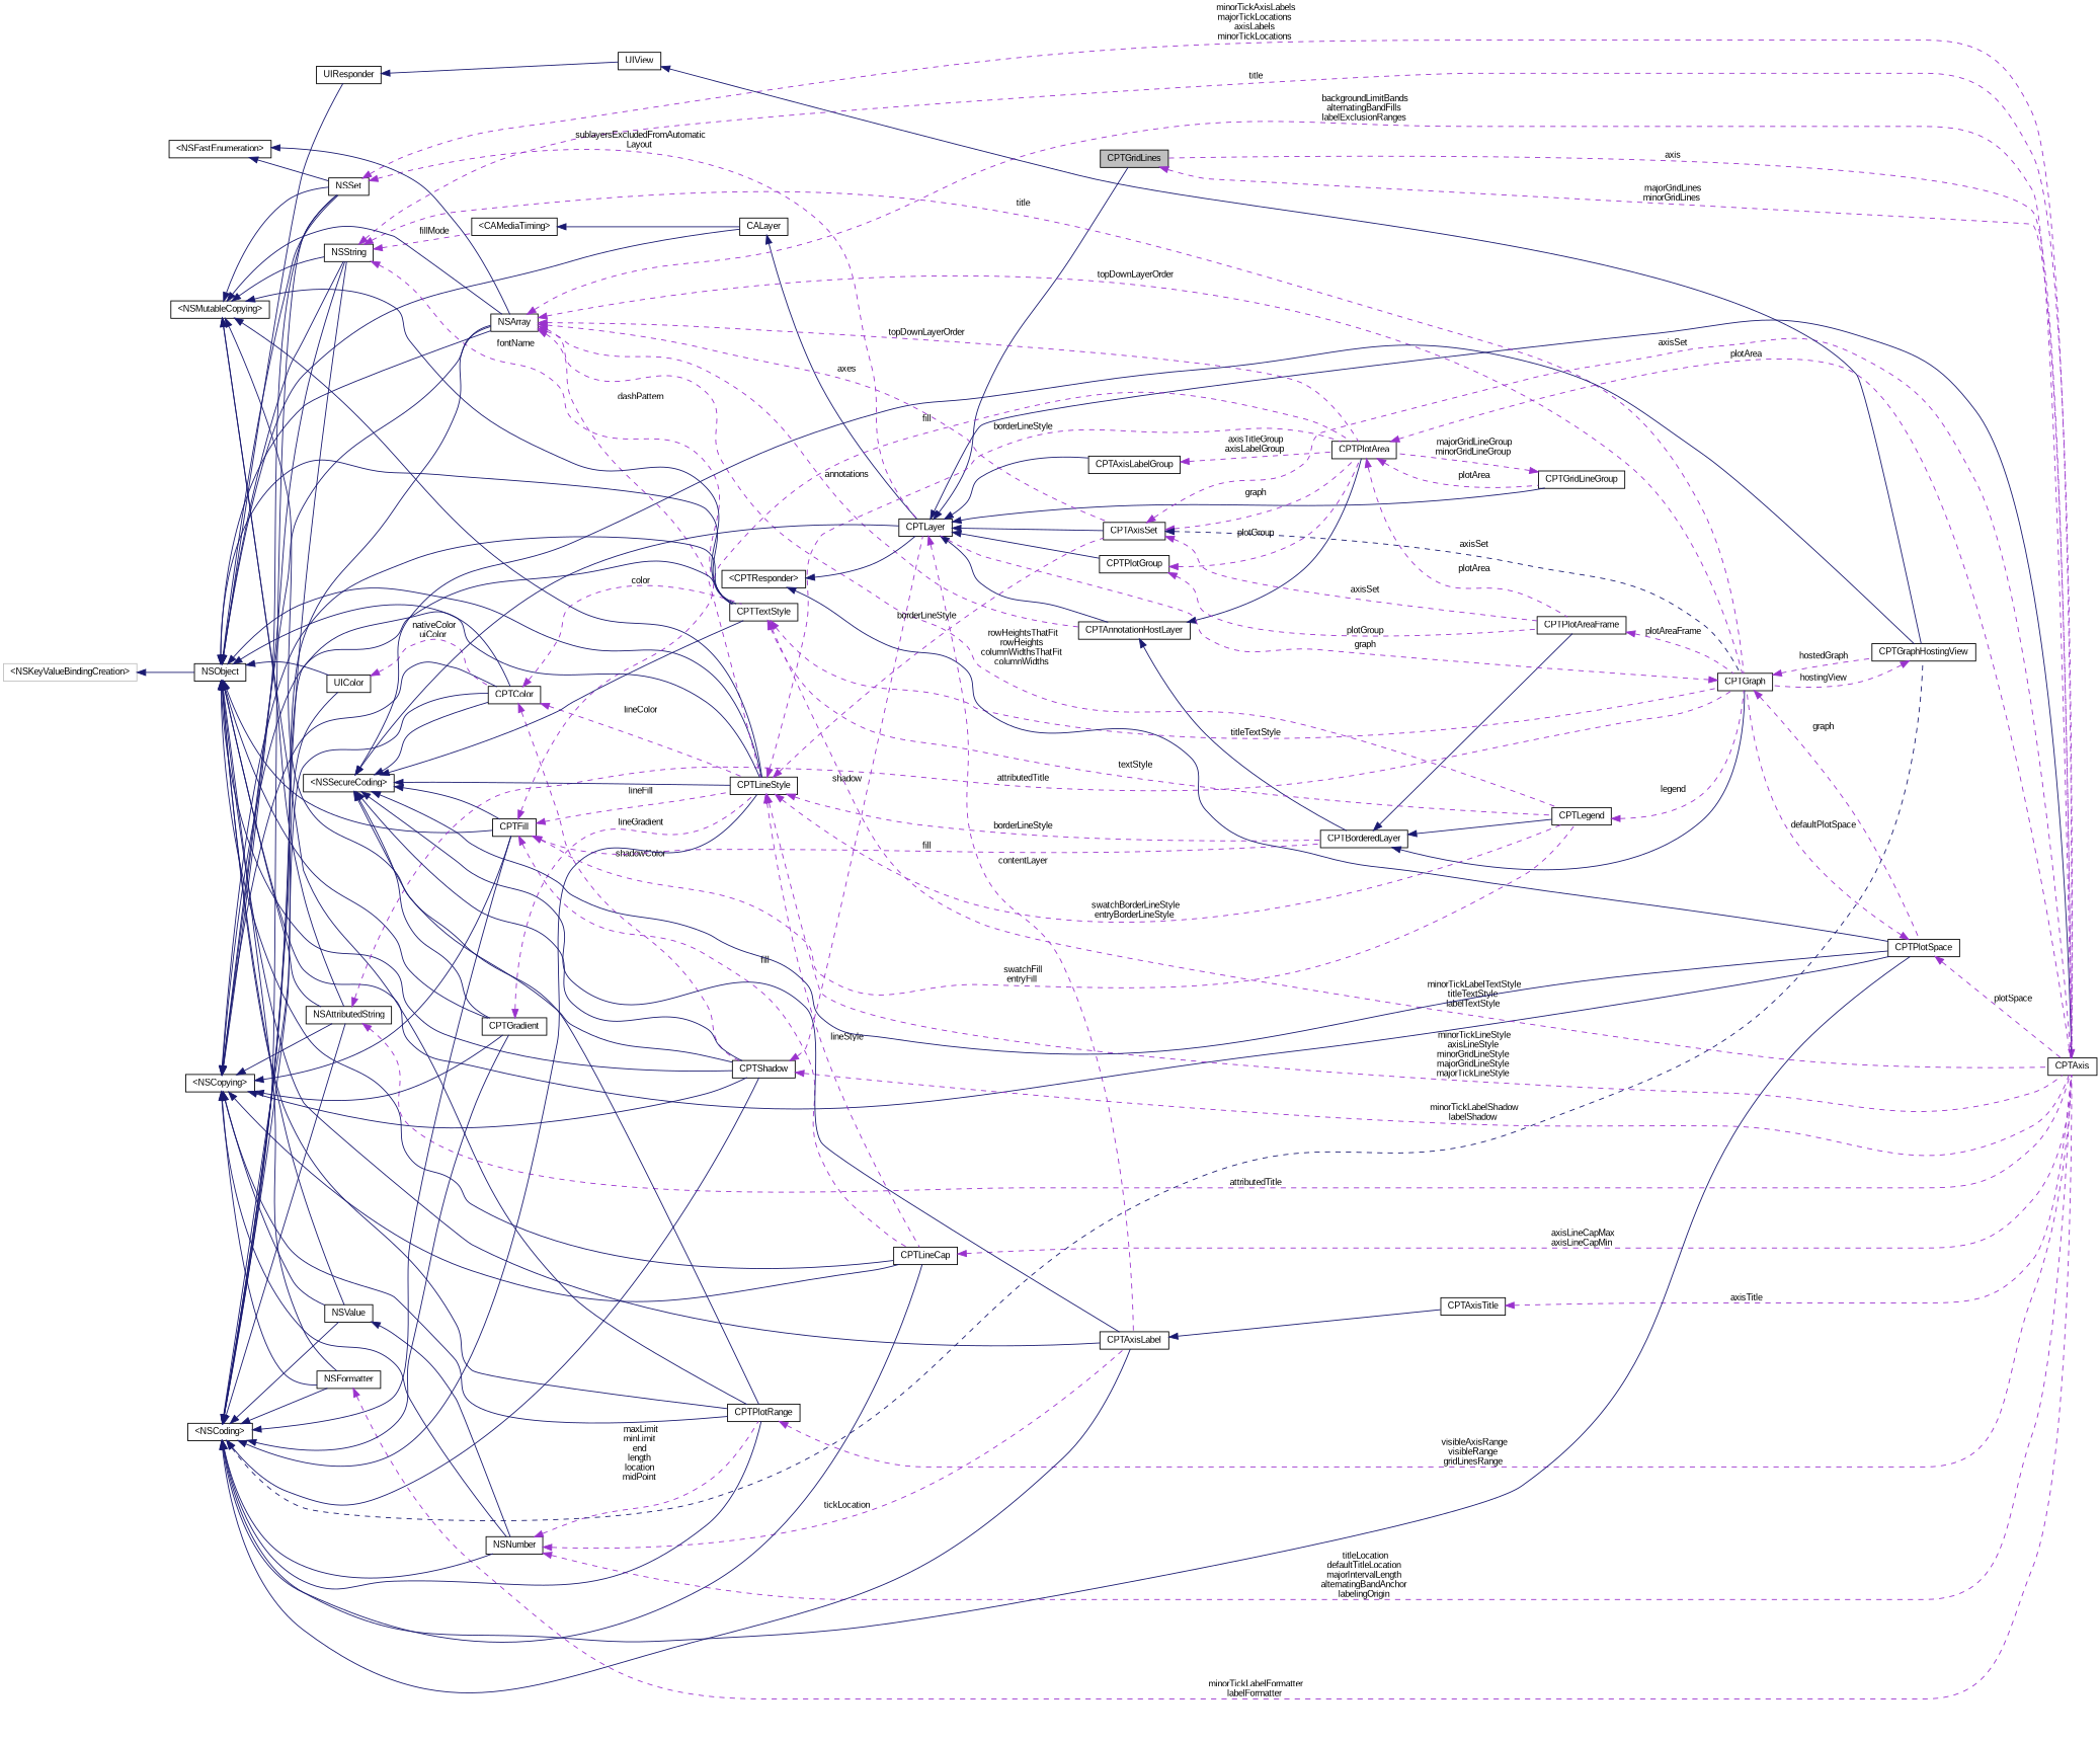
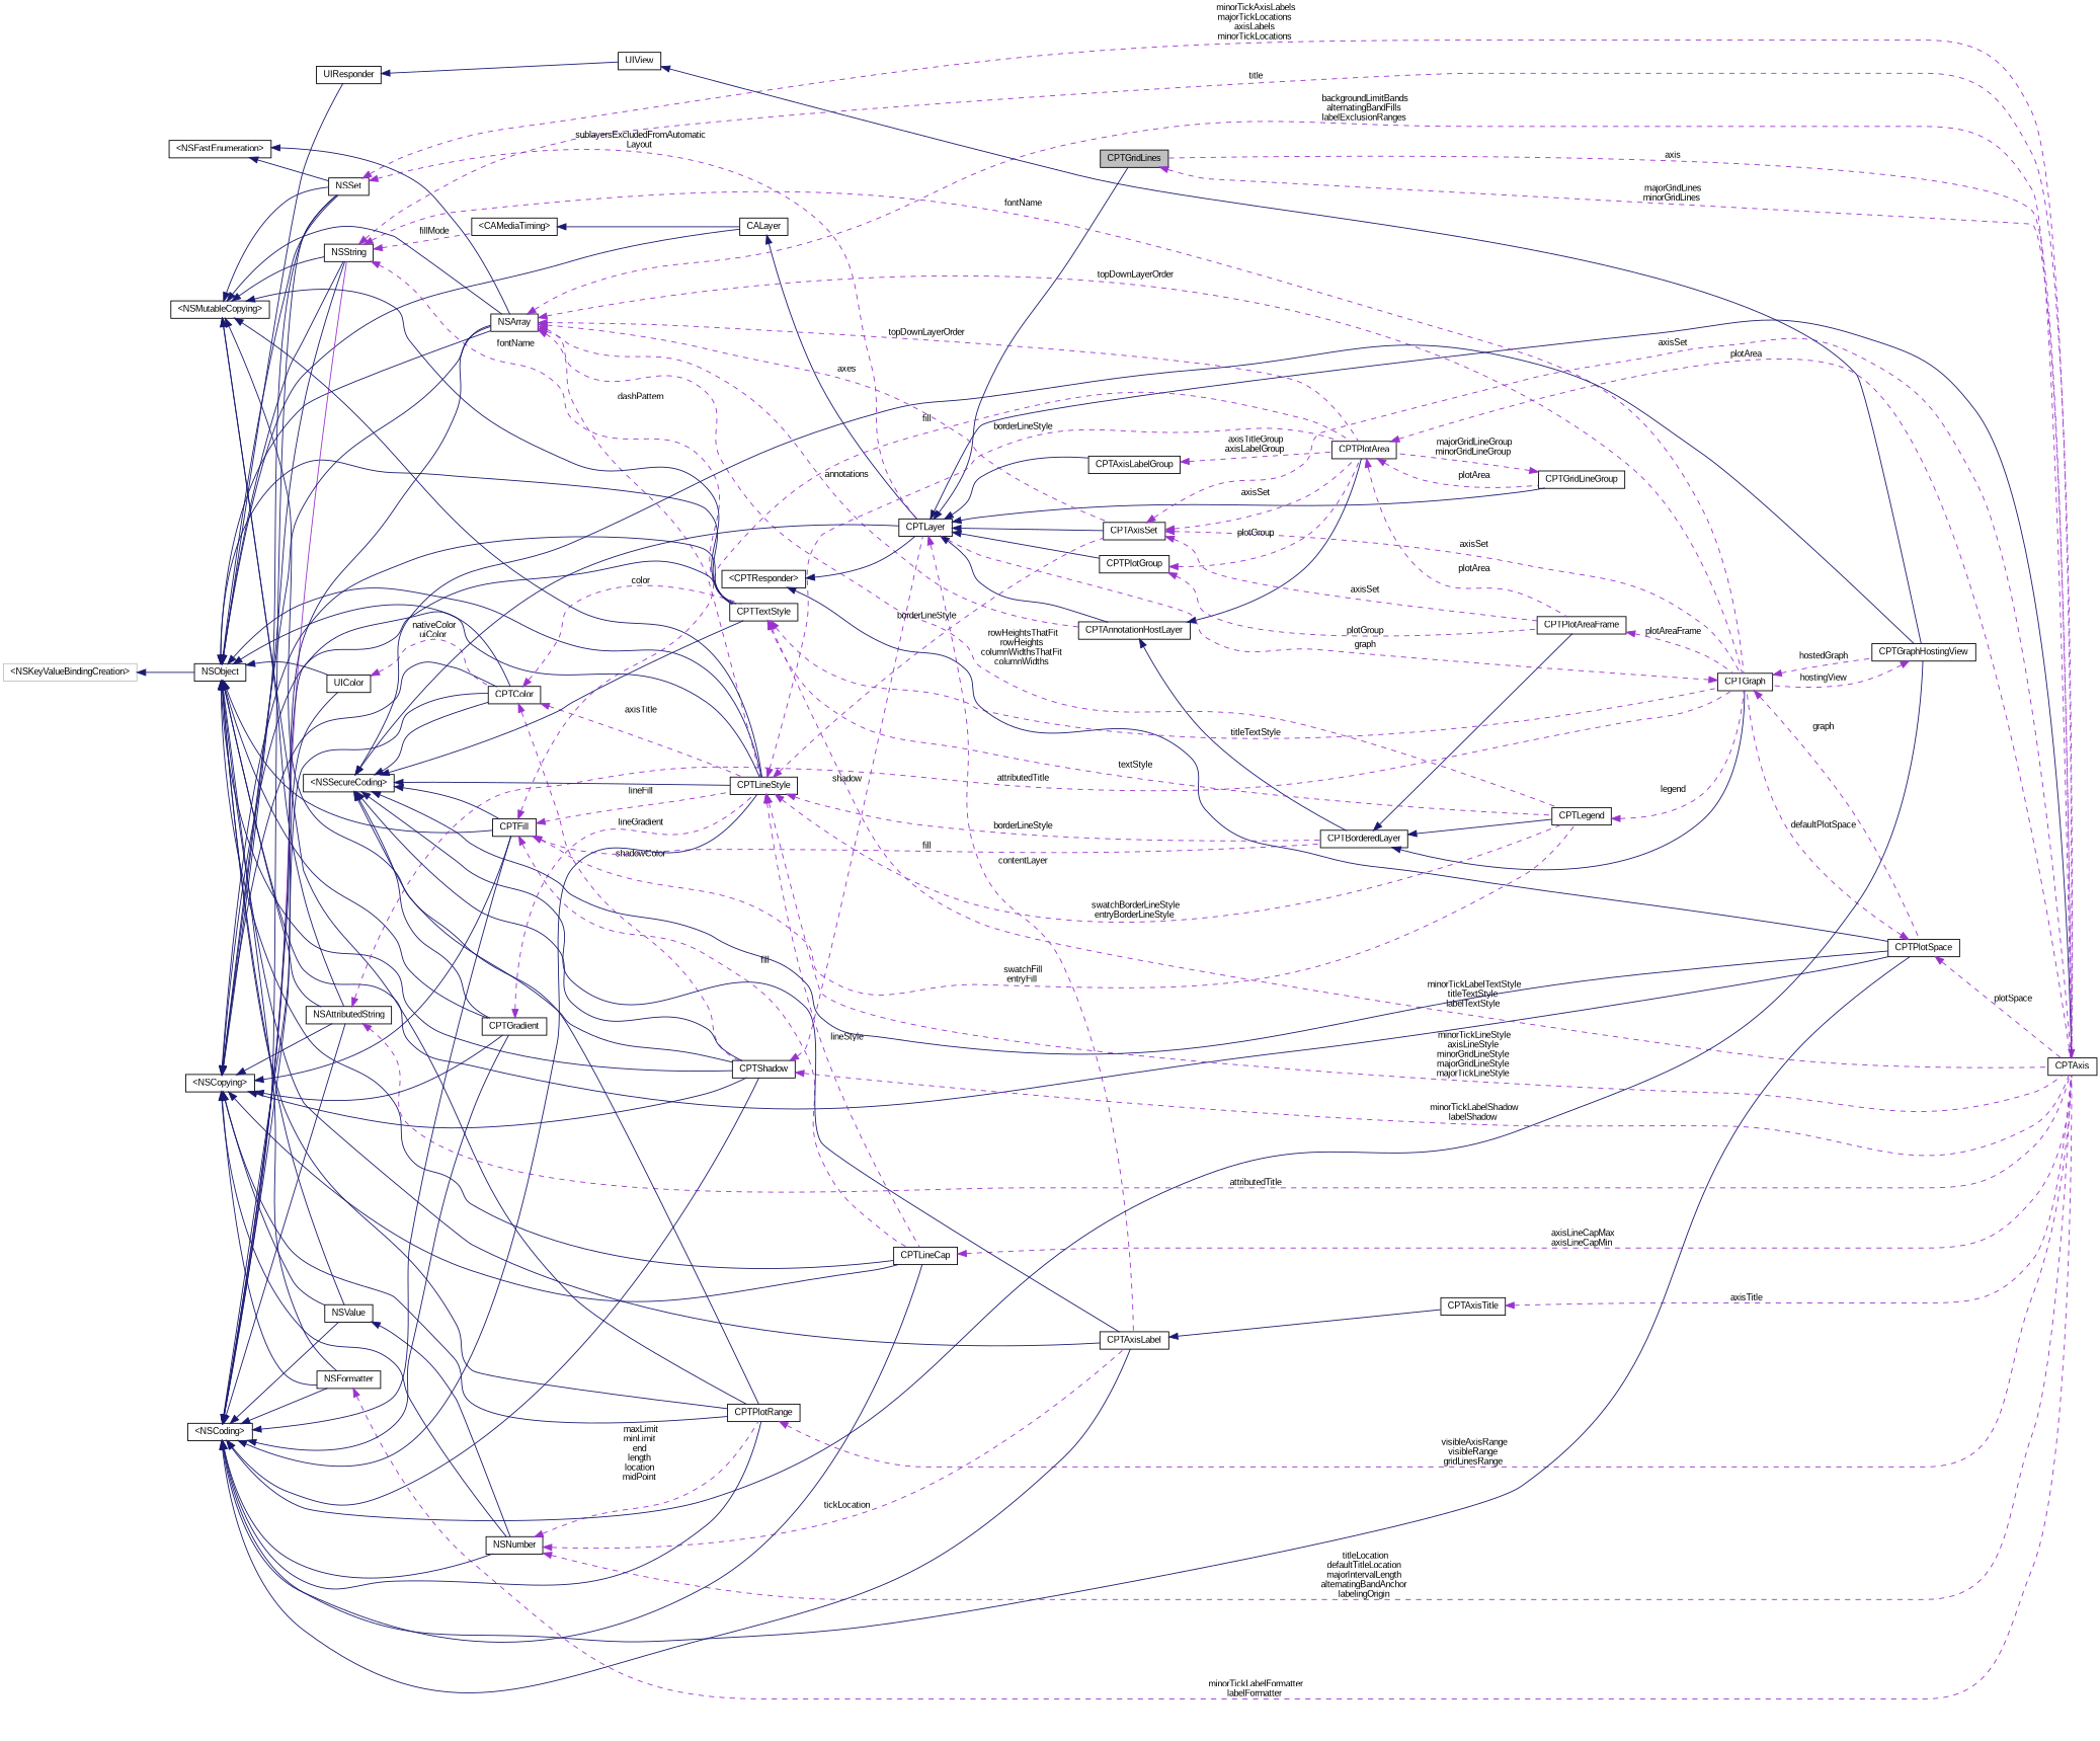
  digraph {
    fontname="Liberation Sans"
    rankdir=LR
    node [color=black fontname="Liberation Sans" fontsize=10 shape=record]
    edge [color=midnightblue dir=back fontname="Liberation Sans" fontsize=10 labelfontname="Lucinda Grande" labelfontsize=10 style=solid]
    n1 [fillcolor=grey75 fontcolor=black height=0.2 label=CPTGridLines style=filled width=0.4]
    n2 [height=0.2 label=CPTAxis width=0.4]
    n3 [height=0.2 label=CPTLayer width=0.4]
    n4 [height=0.2 label=CPTAnnotationHostLayer width=0.4]
    n5 [height=0.2 label=CPTAxisSet width=0.4]
    n6 [height=0.2 label=CPTGridLineGroup width=0.4]
    n7 [height=0.2 label=CPTAxisLabelGroup width=0.4]
    n8 [height=0.2 label=CPTPlotGroup width=0.4]
    n9 [height=0.2 label=CPTAxisLabel width=0.4]
    n10 [height=0.2 label=CPTBorderedLayer width=0.4]
    n11 [height=0.2 label=CPTPlotArea width=0.4]
    n12 [height=0.2 label=CPTGraph width=0.4]
    n13 [height=0.2 label=CPTPlotAreaFrame width=0.4]
    n14 [height=0.2 label=CPTAxisTitle width=0.4]
    n15 [height=0.2 label=CALayer width=0.4]
    n16 [height=0.2 label=NSObject width=0.4]
    n17 [height=0.2 label=NSString width=0.4]
    n18 [height=0.2 label=CPTShadow width=0.4]
    n19 [height=0.2 label=CPTColor width=0.4]
    n20 [height=0.2 label=UIColor width=0.4]
    n21 [height=0.2 label=NSSet width=0.4]
    n22 [height=0.2 label=NSArray width=0.4]
    n23 [height=0.2 label=CPTFill width=0.4]
    n24 [height=0.2 label=CPTLineStyle width=0.4]
    n25 [height=0.2 label=CPTGradient width=0.4]
    n26 [height=0.2 label=CPTTextStyle width=0.4]
    n27 [height=0.2 label=UIResponder width=0.4]
    n28 [height=0.2 label=NSAttributedString width=0.4]
    n29 [height=0.2 label=CPTPlotSpace width=0.4]
    n30 [height=0.2 label=NSFormatter width=0.4]
    n31 [height=0.2 label=NSValue width=0.4]
    n32 [height=0.2 label=CPTPlotRange width=0.4]
    n33 [height=0.2 label=CPTLineCap width=0.4]
    n34 [height=0.2 label="\<CAMediaTiming\>" width=0.4]
    n35 [height=0.2 label=CPTLegend width=0.4]
    n36 [height=0.2 label=UIView width=0.4]
    n37 [height=0.2 label=NSNumber width=0.4]
    n38 [height=0.2 label="\<CPTResponder\>" width=0.4]
    n39 [color=grey75 height=0.2 label="\<NSKeyValueBindingCreation\>" width=0.4]
    n40 [height=0.2 label=CPTGraphHostingView width=0.4]
    n41 [height=0.2 label="\<NSCoding\>" width=0.4]
    n42 [height=0.2 label="\<NSCopying\>" width=0.4]
    n43 [height=0.2 label="\<NSMutableCopying\>" width=0.4]
    n44 [height=0.2 label="\<NSSecureCoding\>" width=0.4]
    n45 [height=0.2 label="\<NSFastEnumeration\>" width=0.4]
    n1 -> n2 [color=darkorchid3 label=" majorGridLines\nminorGridLines" style=dashed]
    n2 -> n1 [color=darkorchid3 label=" axis" style=dashed]
    n3 -> n1
    n3 -> n2
    n3 -> n4
    n3 -> n5
    n3 -> n6
    n3 -> n7
    n3 -> n8
    n3 -> n9 [color=darkorchid3 label=" contentLayer" style=dashed]
    n4 -> n10
    n4 -> n11
    n5 -> n2 [color=darkorchid3 label=" axisSet" style=dashed]
-   n5 -> n11 [color=darkorchid3 label=" graph" style=dashed]
-   n5 -> n12 [label=" axisSet" style=dashed]
+   n5 -> n11 [color=darkorchid3 label=" axisSet" style=dashed]
+   n5 -> n12 [color=darkorchid3 label=" axisSet" style=dashed]
    n5 -> n13 [color=darkorchid3 label=" axisSet" style=dashed]
    n6 -> n11 [color=darkorchid3 label=" majorGridLineGroup\nminorGridLineGroup" style=dashed]
    n7 -> n11 [color=darkorchid3 label=" axisTitleGroup\naxisLabelGroup" style=dashed]
    n8 -> n11 [color=darkorchid3 label=" plotGroup" style=dashed]
    n8 -> n13 [color=darkorchid3 label=" plotGroup" style=dashed]
    n9 -> n14
    n10 -> n12
    n10 -> n13
    n10 -> n35
    n11 -> n2 [color=darkorchid3 label=" plotArea" style=dashed]
    n11 -> n6 [color=darkorchid3 label=" plotArea" style=dashed]
    n11 -> n13 [color=darkorchid3 label=" plotArea" style=dashed]
    n12 -> n3 [color=darkorchid3 label=" graph" style=dashed]
    n12 -> n29 [color=darkorchid3 label=" graph" style=dashed]
    n12 -> n40 [color=darkorchid3 label=" hostedGraph" style=dashed]
    n13 -> n12 [color=darkorchid3 label=" plotAreaFrame" style=dashed]
    n14 -> n2 [color=darkorchid3 label=" axisTitle" style=dashed]
    n15 -> n3
    n16 -> n9
    n16 -> n15
    n16 -> n17
    n16 -> n18
    n16 -> n19
    n16 -> n20
    n16 -> n21
    n16 -> n22
    n16 -> n23
    n16 -> n24
    n16 -> n25
    n16 -> n26
    n16 -> n27
    n16 -> n28
    n16 -> n29
    n16 -> n30
    n16 -> n31
    n16 -> n32
    n16 -> n33
    n17 -> n2 [color=darkorchid3 label=" title" style=dashed]
-   n17 -> n12 [color=darkorchid3 label=" title" style=dashed]
+   n17 -> n12 [color=darkorchid3 label=" fontName" style=dashed]
    n17 -> n26 [color=darkorchid3 label=" fontName" style=dashed]
    n17 -> n34 [color=darkorchid3 label=" fillMode" style=dashed]
    n18 -> n2 [color=darkorchid3 label=" minorTickLabelShadow\nlabelShadow" style=dashed]
    n18 -> n3 [color=darkorchid3 label=" shadow" style=dashed]
    n19 -> n18 [color=darkorchid3 label=" shadowColor" style=dashed]
-   n19 -> n24 [color=darkorchid3 label=" lineColor" style=dashed]
+   n19 -> n24 [color=darkorchid3 label=" axisTitle" style=dashed]
    n19 -> n26 [color=darkorchid3 label=" color" style=dashed]
    n20 -> n19 [color=darkorchid3 label=" nativeColor\nuiColor" style=dashed]
    n21 -> n2 [color=darkorchid3 label=" minorTickAxisLabels\nmajorTickLocations\naxisLabels\nminorTickLocations" style=dashed]
    n21 -> n3 [color=darkorchid3 label=" sublayersExcludedFromAutomatic\lLayout" style=dashed]
    n22 -> n2 [color=darkorchid3 label=" backgroundLimitBands\nalternatingBandFills\nlabelExclusionRanges" style=dashed]
    n22 -> n4 [color=darkorchid3 label=" annotations" style=dashed]
    n22 -> n5 [color=darkorchid3 label=" axes" style=dashed]
    n22 -> n11 [color=darkorchid3 label=" topDownLayerOrder" style=dashed]
    n22 -> n12 [color=darkorchid3 label=" topDownLayerOrder" style=dashed]
    n22 -> n24 [color=darkorchid3 label=" dashPattern" style=dashed]
    n22 -> n35 [color=darkorchid3 label=" rowHeightsThatFit\nrowHeights\ncolumnWidthsThatFit\ncolumnWidths" style=dashed]
    n23 -> n10 [color=darkorchid3 label=" fill" style=dashed]
    n23 -> n11 [color=darkorchid3 label=" fill" style=dashed]
    n23 -> n24 [color=darkorchid3 label=" lineFill" style=dashed]
    n23 -> n33 [color=darkorchid3 label=" fill" style=dashed]
    n23 -> n35 [color=darkorchid3 label=" swatchFill\nentryFill" style=dashed]
    n24 -> n2 [color=darkorchid3 label=" minorTickLineStyle\naxisLineStyle\nminorGridLineStyle\nmajorGridLineStyle\nmajorTickLineStyle" style=dashed]
    n24 -> n5 [color=darkorchid3 label=" borderLineStyle" style=dashed]
    n24 -> n10 [color=darkorchid3 label=" borderLineStyle" style=dashed]
    n24 -> n11 [color=darkorchid3 label=" borderLineStyle" style=dashed]
    n24 -> n33 [color=darkorchid3 label=" lineStyle" style=dashed]
    n24 -> n35 [color=darkorchid3 label=" swatchBorderLineStyle\nentryBorderLineStyle" style=dashed]
    n25 -> n24 [color=darkorchid3 label=" lineGradient" style=dashed]
    n26 -> n2 [color=darkorchid3 label=" minorTickLabelTextStyle\ntitleTextStyle\nlabelTextStyle" style=dashed]
    n26 -> n12 [color=darkorchid3 label=" titleTextStyle" style=dashed]
    n26 -> n35 [color=darkorchid3 label=" textStyle" style=dashed]
    n27 -> n36
    n28 -> n2 [color=darkorchid3 label=" attributedTitle" style=dashed]
    n28 -> n12 [color=darkorchid3 label=" attributedTitle" style=dashed]
    n29 -> n2 [color=darkorchid3 label=" plotSpace" style=dashed]
    n29 -> n12 [color=darkorchid3 label=" defaultPlotSpace" style=dashed]
    n30 -> n2 [color=darkorchid3 label=" minorTickLabelFormatter\nlabelFormatter" style=dashed]
    n31 -> n37
    n32 -> n2 [color=darkorchid3 label=" visibleAxisRange\nvisibleRange\ngridLinesRange" style=dashed]
    n33 -> n2 [color=darkorchid3 label=" axisLineCapMax\naxisLineCapMin" style=dashed]
    n34 -> n15
    n35 -> n12 [color=darkorchid3 label=" legend" style=dashed]
    n36 -> n40
    n37 -> n2 [color=darkorchid3 label=" titleLocation\ndefaultTitleLocation\nmajorIntervalLength\nalternatingBandAnchor\nlabelingOrigin" style=dashed]
    n37 -> n9 [color=darkorchid3 label=" tickLocation" style=dashed]
    n37 -> n32 [color=darkorchid3 label=" maxLimit\nminLimit\nend\nlength\nlocation\nmidPoint" style=dashed]
    n38 -> n3
    n38 -> n29
    n39 -> n16
    n40 -> n12 [color=darkorchid3 label=" hostingView" style=dashed]
    n41 -> n9
-   n41 -> n17
+   n41 -> n17 [color=darkorchid3]
    n41 -> n18
    n41 -> n19
    n41 -> n20
    n41 -> n21
    n41 -> n22
    n41 -> n23
    n41 -> n24
    n41 -> n25
    n41 -> n26
    n41 -> n28
    n41 -> n29
    n41 -> n30
    n41 -> n31
    n41 -> n32
    n41 -> n33
    n41 -> n37
-   n41 -> n40 [style=dashed]
+   n41 -> n40
    n42 -> n17
    n42 -> n18
    n42 -> n19
    n42 -> n21
    n42 -> n22
    n42 -> n23
    n42 -> n24
    n42 -> n25
    n42 -> n26
    n42 -> n28
    n42 -> n30
    n42 -> n31
    n42 -> n32
    n42 -> n33
    n42 -> n37
    n43 -> n17
    n43 -> n18
    n43 -> n21
    n43 -> n22
    n43 -> n24
    n43 -> n26
    n43 -> n28
    n43 -> n32
    n44 -> n3
    n44 -> n9
    n44 -> n18
    n44 -> n19
    n44 -> n23
    n44 -> n24
    n44 -> n25
    n44 -> n26
    n44 -> n29
    n44 -> n32
    n44 -> n40
    n45 -> n21
    n45 -> n22
  }
